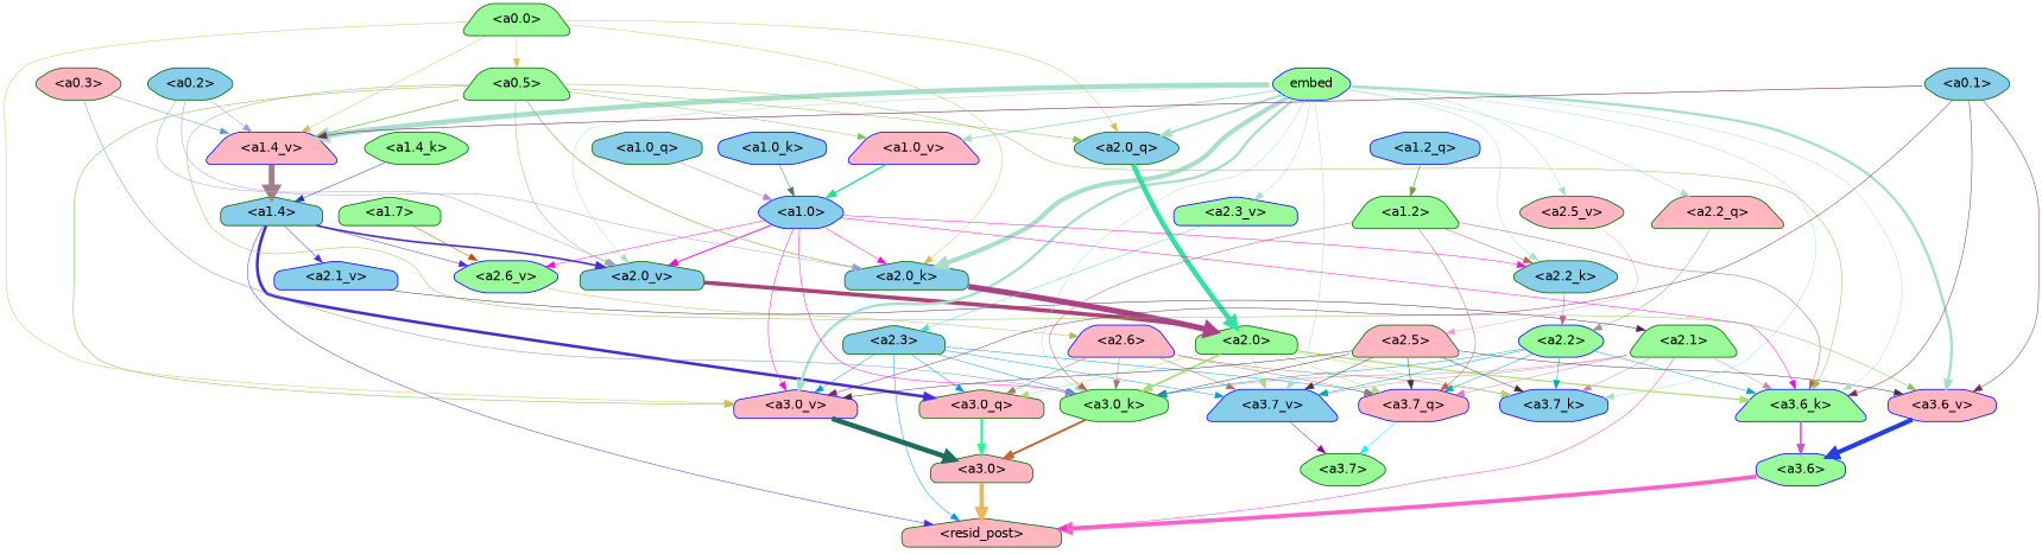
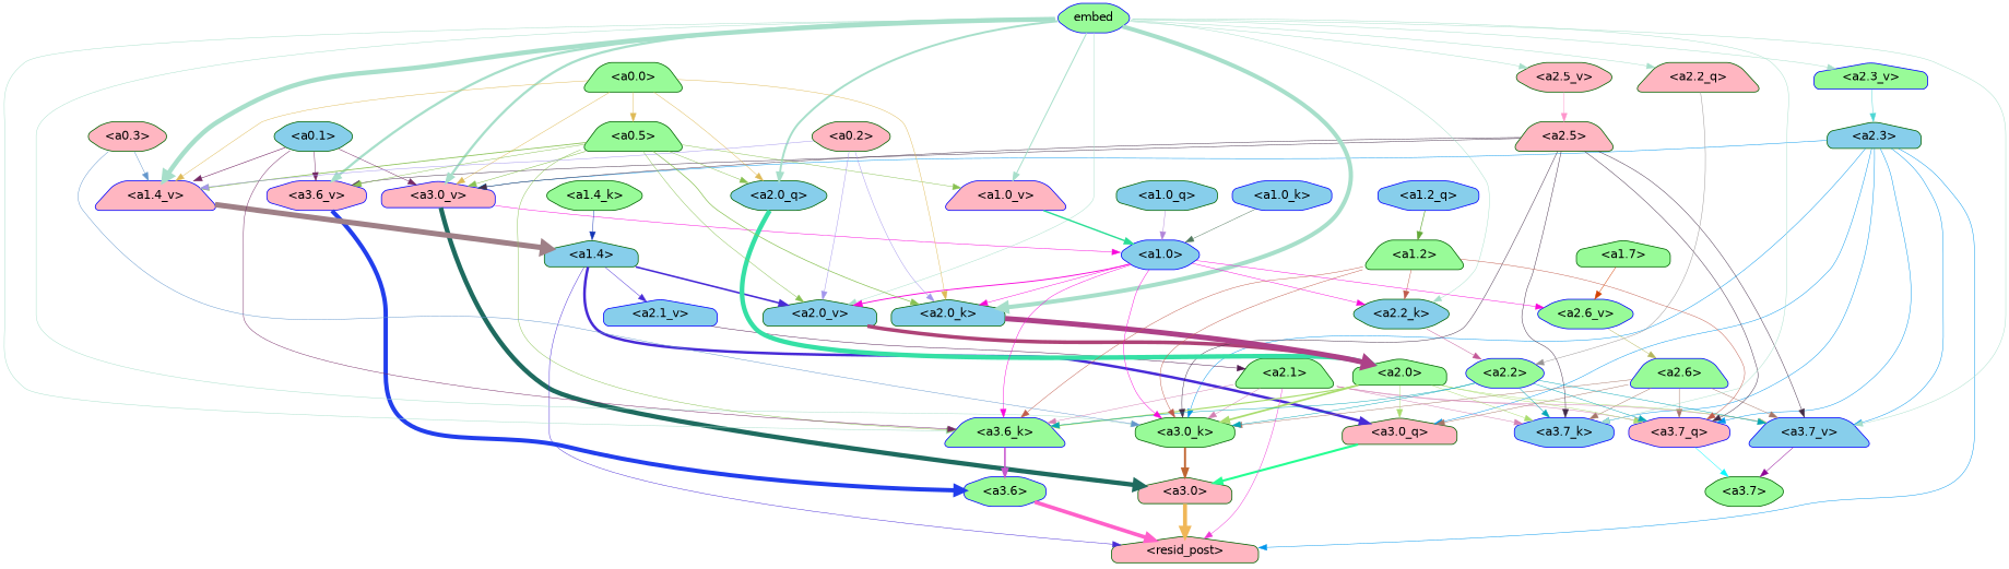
  strict digraph {
    splines=true
    node [color=darkgreen fillcolor=palegreen fontname=Helvetica shape=hexagon style="filled, rounded"]
    edge [color="#a7dfca" penwidth=0.6]
    "<a3.7>"
    "<resid_post>" [fillcolor=lightpink shape=house]
    "<a3.6>" [color=blue shape=octagon]
    "<a3.0>" [fillcolor=lightpink shape=house]
    "<a2.3>" [fillcolor=skyblue shape=house]
    "<a3.7_q>" [color=blue fillcolor=lightpink shape=octagon]
    "<a3.0_q>" [fillcolor=lightpink shape=house]
    "<a3.7_k>" [color=blue fillcolor=skyblue shape=octagon]
    "<a3.0_k>" [shape=octagon]
    "<a3.7_v>" [color=blue fillcolor=skyblue shape=trapezium]
    "<a3.0_v>" [color=blue fillcolor=lightpink shape=house]
    "<a1.4>" [fillcolor=skyblue shape=house]
    "<a2.6_v>" [color=blue]
    "<a2.1_v>" [color=blue fillcolor=skyblue shape=house]
    "<a2.0_v>" [fillcolor=skyblue shape=house]
-   "<a2.6>" [color=blue fillcolor=lightpink shape=trapezium]
+   "<a2.6>" [color=blue shape=trapezium]
    "<a2.1>" [shape=trapezium]
    "<a2.0>" [shape=house]
    "<a3.6_k>" [color=blue shape=trapezium]
    "<a3.6_v>" [color=blue fillcolor=lightpink shape=octagon]
    "<a2.5>" [fillcolor=lightpink shape=trapezium]
    "<a2.2>" [color=blue]
    embed [color=blue]
    "<a2.2_q>" [fillcolor=lightpink shape=trapezium]
    "<a2.0_q>" [fillcolor=skyblue]
    "<a2.2_k>" [fillcolor=skyblue]
    "<a2.0_k>" [fillcolor=skyblue shape=house]
    "<a2.5_v>" [fillcolor=lightpink]
    "<a2.3_v>" [color=blue shape=house]
    "<a1.4_v>" [color=blue fillcolor=lightpink shape=trapezium]
    "<a1.0_v>" [color=blue fillcolor=lightpink shape=trapezium]
    "<a1.0>" [color=blue fillcolor=skyblue]
    "<a1.2>" [shape=trapezium]
    "<a0.5>" [shape=trapezium]
    "<a0.1>" [fillcolor=skyblue]
    "<a0.3>" [fillcolor=lightpink]
    "<a0.0>" [shape=trapezium]
-   "<a0.2>" [fillcolor=skyblue]
+   "<a0.2>" [fillcolor=lightpink]
    "<a1.7>" [shape=house]
    "<a1.2_q>" [color=blue fillcolor=skyblue shape=octagon]
    "<a1.0_q>" [fillcolor=skyblue shape=octagon]
    "<a1.4_k>"
    "<a1.0_k>" [color=blue fillcolor=skyblue shape=octagon]
    "<a3.6>" -> "<resid_post>" [color="#ff61ca" penwidth=4.753257989883423]
    "<a3.0>" -> "<resid_post>" [color="#f0b758" penwidth=4.90053927898407]
    "<a2.3>" -> "<resid_post>" [color="#0297ec"]
    "<a2.3>" -> "<a3.7_q>" [color="#0297ec"]
    "<a2.3>" -> "<a3.0_q>" [color="#0297ec"]
+   "<a2.3>" -> "<a3.7_k>" [color="#0297ec"]
    "<a2.3>" -> "<a3.0_k>" [color="#0297ec"]
    "<a2.3>" -> "<a3.7_v>" [color="#0297ec"]
    "<a2.3>" -> "<a3.0_v>" [color="#0297ec"]
    "<a3.7_q>" -> "<a3.7>" [color="#0af9ff"]
    "<a3.0_q>" -> "<a3.0>" [color="#24ff92" penwidth=2.7421876192092896]
    "<a3.0_k>" -> "<a3.0>" [color="#c06632" penwidth=2.476402521133423]
    "<a3.7_v>" -> "<a3.7>" [color="#8f0597"]
    "<a3.0_v>" -> "<a3.0>" [color="#1e6b5f" penwidth=5.652270674705505]
    "<a1.4>" -> "<resid_post>" [color="#482bd7"]
    "<a1.4>" -> "<a3.0_q>" [color="#482bd7" penwidth=3.2779015004634857]
-   "<a1.4>" -> "<a2.6_v>" [color="#482bd7"]
    "<a1.4>" -> "<a2.1_v>" [color="#482bd7"]
    "<a1.4>" -> "<a2.0_v>" [color="#482bd7" penwidth=2.089712530374527]
    "<a2.6_v>" -> "<a2.6>" [color="#b4b65c"]
    "<a2.1_v>" -> "<a2.1>" [color="#501950"]
    "<a2.0_v>" -> "<a2.0>" [color="#ae4377" penwidth=4.569358706474304]
    "<a2.6>" -> "<a3.7_q>" [color="#a67768"]
    "<a2.6>" -> "<a3.0_q>" [color="#a67768"]
    "<a2.6>" -> "<a3.7_k>" [color="#a67768"]
    "<a2.6>" -> "<a3.0_k>" [color="#a67768"]
    "<a2.6>" -> "<a3.7_v>" [color="#a67768"]
    "<a2.1>" -> "<resid_post>" [color="#ed38d5"]
    "<a2.1>" -> "<a3.7_q>" [color="#d381b3"]
    "<a2.1>" -> "<a3.7_k>" [color="#d381b3"]
    "<a2.1>" -> "<a3.0_k>" [color="#d381b3"]
    "<a2.1>" -> "<a3.7_v>" [color="#d381b3"]
    "<a2.1>" -> "<a3.6_k>" [color="#d381b3"]
    "<a2.0>" -> "<a3.7_q>" [color="#aadd6f"]
    "<a2.0>" -> "<a3.0_q>" [color="#aadd6f"]
    "<a2.0>" -> "<a3.7_k>" [color="#aadd6f"]
    "<a2.0>" -> "<a3.0_k>" [color="#aadd6f" penwidth=2.2551413774490356]
    "<a2.0>" -> "<a3.7_v>" [color="#aadd6f"]
    "<a2.0>" -> "<a3.6_k>" [color="#aadd6f" penwidth=1.5290023684501648]
    "<a3.6_k>" -> "<a3.6>" [color="#c757ce" penwidth=2.048597991466522]
    "<a3.6_v>" -> "<a3.6>" [color="#223eed" penwidth=5.2550448179244995]
    "<a2.5>" -> "<a3.7_q>" [color="#432d48"]
    "<a2.5>" -> "<a3.7_k>" [color="#432d48"]
    "<a2.5>" -> "<a3.0_k>" [color="#432d48"]
    "<a2.5>" -> "<a3.7_v>" [color="#432d48"]
    "<a2.5>" -> "<a3.0_v>" [color="#432d48"]
    "<a2.5>" -> "<a3.6_v>" [color="#432d48"]
    "<a2.2>" -> "<a3.7_q>" [color="#06a7b6"]
    "<a2.2>" -> "<a3.7_k>" [color="#06a7b6"]
    "<a2.2>" -> "<a3.0_k>" [color="#06a7b6"]
    "<a2.2>" -> "<a3.7_v>" [color="#06a7b6"]
    "<a2.2>" -> "<a3.6_k>" [color="#06a7b6"]
    embed -> "<a3.7_k>"
    embed -> "<a3.0_k>"
    embed -> "<a3.7_v>"
    embed -> "<a3.0_v>" [penwidth=2.972973108291626]
    embed -> "<a2.0_v>"
    embed -> "<a3.6_k>"
    embed -> "<a3.6_v>" [penwidth=2.9556376338005066]
    embed -> "<a2.2_q>"
    embed -> "<a2.0_q>" [penwidth=2.540744114667177]
    embed -> "<a2.2_k>"
    embed -> "<a2.0_k>" [penwidth=5.233989953994751]
    embed -> "<a2.5_v>"
    embed -> "<a2.3_v>"
    embed -> "<a1.4_v>" [penwidth=5.707561254501343]
    embed -> "<a1.0_v>" [penwidth=1.26310396194458]
    "<a2.2_q>" -> "<a2.2>" [color="#989494"]
    "<a2.0_q>" -> "<a2.0>" [color="#35e0a5" penwidth=5.6763341426849365]
    "<a2.2_k>" -> "<a2.2>" [color="#c45999"]
    "<a2.0_k>" -> "<a2.0>" [color="#ad4188" penwidth=6.450865745544434]
    "<a2.5_v>" -> "<a2.5>" [color="#fe95cc"]
    "<a2.3_v>" -> "<a2.3>" [color="#4ed6d4"]
    "<a1.4_v>" -> "<a1.4>" [color="#9f8087" penwidth=6.609479665756226]
    "<a1.0_v>" -> "<a1.0>" [color="#2bde96" penwidth=1.862385869026184]
    "<a1.0>" -> "<a3.0_k>" [color="#f908db"]
-   "<a1.0>" -> "<a3.0_v>" [color="#f908db"]
+   "<a3.0_v>" -> "<a1.0>" [color="#f908db"]
    "<a1.0>" -> "<a2.6_v>" [color="#f908db"]
    "<a1.0>" -> "<a2.0_v>" [color="#f908db" penwidth=1.1915444135665894]
    "<a1.0>" -> "<a3.6_k>" [color="#f908db"]
    "<a1.0>" -> "<a2.2_k>" [color="#f908db"]
    "<a1.0>" -> "<a2.0_k>" [color="#f908db"]
    "<a1.2>" -> "<a3.7_q>" [color="#c15c4d"]
    "<a1.2>" -> "<a3.0_k>" [color="#c15c4d"]
    "<a1.2>" -> "<a3.6_k>" [color="#c15c4d"]
    "<a1.2>" -> "<a2.2_k>" [color="#c15c4d"]
    "<a0.5>" -> "<a3.0_v>" [color="#88c152" penwidth=0.6790935099124908]
    "<a0.5>" -> "<a2.0_v>" [color="#88c152"]
    "<a0.5>" -> "<a3.6_k>" [color="#88c152"]
    "<a0.5>" -> "<a3.6_v>" [color="#88c152"]
    "<a0.5>" -> "<a2.0_q>" [color="#88c152"]
    "<a0.5>" -> "<a2.0_k>" [color="#88c152" penwidth=0.8868831396102905]
    "<a0.5>" -> "<a1.4_v>" [color="#88c152" penwidth=1.0242966413497925]
    "<a0.5>" -> "<a1.0_v>" [color="#88c152"]
    "<a0.1>" -> "<a3.0_v>" [color="#752865"]
    "<a0.1>" -> "<a3.6_k>" [color="#752865"]
    "<a0.1>" -> "<a3.6_v>" [color="#752865"]
    "<a0.1>" -> "<a1.4_v>" [color="#752865" penwidth=0.7291159629821777]
    "<a0.3>" -> "<a3.0_k>" [color="#6497cc"]
    "<a0.3>" -> "<a1.4_v>" [color="#6497cc"]
    "<a0.0>" -> "<a3.0_v>" [color="#deba57"]
    "<a0.0>" -> "<a2.0_q>" [color="#deba57"]
    "<a0.0>" -> "<a2.0_k>" [color="#deba57"]
    "<a0.0>" -> "<a1.4_v>" [color="#deba57"]
    "<a0.0>" -> "<a0.5>" [color="#deba57"]
    "<a0.2>" -> "<a2.0_v>" [color="#a396ec"]
    "<a0.2>" -> "<a2.0_k>" [color="#a396ec"]
    "<a0.2>" -> "<a1.4_v>" [color="#a396ec"]
    "<a1.7>" -> "<a2.6_v>" [color="#d44002"]
    "<a1.2_q>" -> "<a1.2>" [color="#63a938" penwidth=0.8473789691925049]
    "<a1.0_q>" -> "<a1.0>" [color="#b286da"]
    "<a1.4_k>" -> "<a1.4>" [color="#1436b6"]
    "<a1.0_k>" -> "<a1.0>" [color="#51795e"]
  }
